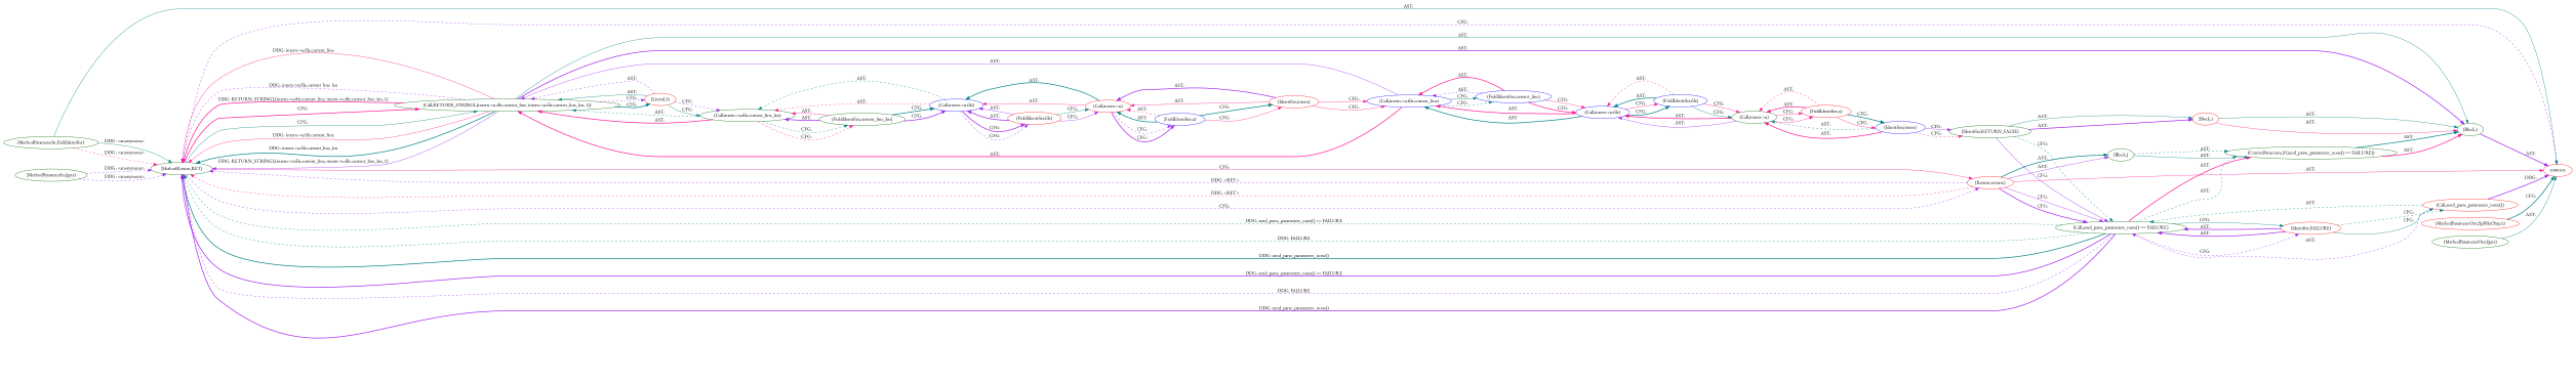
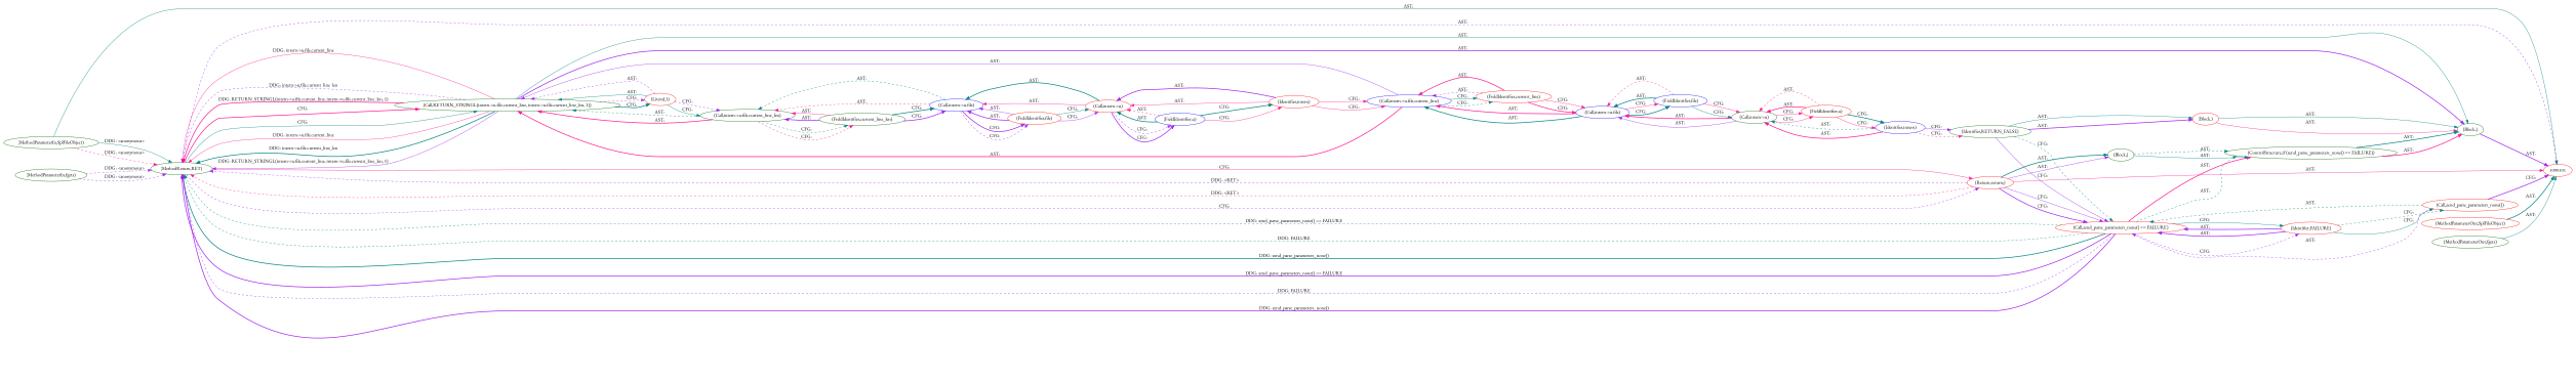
  digraph {
    fontname="EB Garamond"
    rankdir=LR
    node [color=red fontname="EB Garamond"]
    edge [color=teal fontname="EB Garamond" style=bold]
    n1 [color=darkgreen label="(MethodReturn,RET)"]
    n2 [color=darkgreen label="(Call,RETURN_STRINGL(intern->u.file.current_line, intern->u.file.current_line_len, 1))"]
    n3 [label="(Return,return;)"]
    1000101
    n5 [label="(Literal,1)"]
    n6 [color=darkgreen label="(Block,)"]
-   n7 [color=darkgreen label="(Call,zend_parse_parameters_none() == FAILURE)"]
+   n7 [label="(Call,zend_parse_parameters_none() == FAILURE)"]
    n8 [color=darkgreen label="(Block,)"]
-   n9 [color=darkgreen label="(MethodParameterIn,FieldIdentifier)"]
+   n9 [color=darkgreen label="(MethodParameterIn,SplFileObject)"]
    n10 [label="(MethodParameterOut,SplFileObject)"]
    n11 [color=darkgreen label="(MethodParameterIn,fgets)"]
    n12 [color=darkgreen label="(MethodParameterOut,fgets)"]
    n13 [color=darkgreen label="(Identifier,RETURN_FALSE)"]
    n14 [label="(Block,)"]
    n15 [color=darkgreen label="(ControlStructure,if (zend_parse_parameters_none() == FAILURE))"]
    n16 [label="(Identifier,FAILURE)"]
    n17 [color=darkgreen label="(Call,intern->u.file.current_line_len)"]
    n18 [color=blue label="(Call,intern->u.file.current_line)"]
-   n19 [color=blue label="(FieldIdentifier,current_line)"]
+   n19 [label="(FieldIdentifier,current_line)"]
    n20 [color=blue label="(Call,intern->u.file)"]
    n21 [color=blue label="(FieldIdentifier,file)"]
    n22 [color=darkgreen label="(Call,intern->u)"]
    n23 [label="(FieldIdentifier,u)"]
    n24 [color=blue label="(Identifier,intern)"]
    n25 [color=darkgreen label="(FieldIdentifier,current_line_len)"]
    n26 [color=blue label="(Call,intern->u.file)"]
    n27 [label="(FieldIdentifier,file)"]
    n28 [label="(Call,intern->u)"]
    n29 [color=blue label="(FieldIdentifier,u)"]
    n30 [label="(Identifier,intern)"]
    n31 [label="(Call,zend_parse_parameters_none())"]
    n1 -> n2 [color=deeppink label="CFG: "]
    n1 -> n2 [label="CFG: " style=solid]
    n1 -> n3 [color=purple label="CFG: " style=dashed]
    n1 -> n3 [color=deeppink label="CFG: " style=solid]
-   n1 -> 1000101 [color=purple label="CFG: " style=dashed]
+   n1 -> 1000101 [color=purple label="AST: " style=dashed]
    n2 -> n1 [color=deeppink label="DDG: intern->u.file.current_line" style=solid]
    n2 -> n1 [label="DDG: intern->u.file.current_line_len"]
    n2 -> n1 [color=purple label="DDG: RETURN_STRINGL(intern->u.file.current_line, intern->u.file.current_line_len, 1)" style=solid]
    n2 -> n1 [color=deeppink label="DDG: intern->u.file.current_line" style=solid]
    n2 -> n1 [color=purple label="DDG: intern->u.file.current_line_len" style=dashed]
    n2 -> n1 [color=deeppink label="DDG: RETURN_STRINGL(intern->u.file.current_line, intern->u.file.current_line_len, 1)"]
    n2 -> n5 [color=purple label="CFG: " style=dashed]
    n2 -> n5 [label="CFG: "]
    n2 -> n6 [label="AST: " style=solid]
    n2 -> n6 [color=purple label="AST: "]
    n3 -> n1 [color=deeppink label="DDG: <RET>" style=dashed]
    n3 -> n1 [color=purple label="DDG: <RET>" style=dashed]
    n3 -> 1000101 [color=deeppink label="AST: " style=solid]
    n3 -> n7 [color=purple label="CFG: " style=solid]
    n3 -> n7 [color=purple label="CFG: "]
    n3 -> n8 [color=purple label="AST: " style=solid]
    n3 -> n8 [label="AST: "]
    n5 -> n2 [color=purple label="AST: " style=dashed]
    n5 -> n2 [label="AST: " style=solid]
    n5 -> n17 [color=purple label="CFG: " style=dashed]
    n5 -> n17 [label="CFG: " style=solid]
    n6 -> 1000101 [color=purple label="AST: "]
    n7 -> n1 [label="DDG: FAILURE" style=dashed]
    n7 -> n1 [label="DDG: zend_parse_parameters_none()"]
    n7 -> n1 [color=purple label="DDG: zend_parse_parameters_none() == FAILURE"]
    n7 -> n1 [color=purple label="DDG: FAILURE" style=dashed]
    n7 -> n1 [color=purple label="DDG: zend_parse_parameters_none()"]
    n7 -> n1 [label="DDG: zend_parse_parameters_none() == FAILURE" style=dashed]
    n7 -> n15 [label="AST: " style=dashed]
    n7 -> n15 [color=deeppink label="AST: "]
    n7 -> n16 [color=purple label="CFG: " style=dashed]
    n7 -> n16 [label="CFG: " style=solid]
    n8 -> n15 [label="AST: " style=dashed]
    n8 -> n15 [label="AST: " style=solid]
    n9 -> n1 [color=deeppink label="DDG: <anonymous>" style=dashed]
    n9 -> n1 [label="DDG: <anonymous>" style=solid]
    n9 -> 1000101 [label="AST: " style=solid]
-   n10 -> 1000101 [label="CFG: "]
+   n10 -> 1000101 [label="AST: "]
    n11 -> n1 [color=purple label="DDG: <anonymous>" style=dashed]
    n11 -> n1 [color=purple label="DDG: <anonymous>" style=dashed]
    n12 -> 1000101 [label="AST: " style=solid]
    n13 -> n7 [label="CFG: " style=dashed]
    n13 -> n7 [color=purple label="CFG: " style=solid]
    n13 -> n14 [label="AST: " style=solid]
    n13 -> n14 [color=purple label="AST: "]
    n14 -> n6 [color=deeppink label="AST: " style=solid]
    n14 -> n6 [label="AST: " style=solid]
    n15 -> n6 [color=deeppink label="AST: "]
    n15 -> n6 [label="AST: "]
    n16 -> n7 [color=purple label="AST: "]
    n16 -> n7 [color=purple label="AST: "]
    n16 -> n31 [label="CFG: " style=dashed]
    n16 -> n31 [label="CFG: " style=solid]
    n17 -> n2 [label="AST: " style=dashed]
    n17 -> n2 [color=deeppink label="AST: "]
    n17 -> n25 [label="CFG: " style=dashed]
    n17 -> n25 [color=deeppink label="CFG: " style=dashed]
    n18 -> n2 [color=purple label="AST: " style=solid]
    n18 -> n2 [color=deeppink label="AST: "]
    n18 -> n19 [label="CFG: " style=solid]
    n18 -> n19 [label="CFG: " style=dashed]
    n19 -> n18 [color=deeppink label="AST: "]
    n19 -> n18 [color=purple label="AST: " style=dashed]
    n19 -> n20 [color=deeppink label="CFG: " style=solid]
    n19 -> n20 [color=deeppink label="CFG: "]
    n20 -> n18 [color=deeppink label="AST: "]
    n20 -> n18 [label="AST: "]
    n20 -> n21 [color=deeppink label="CFG: " style=solid]
    n20 -> n21 [label="CFG: "]
    n21 -> n20 [color=deeppink label="AST: " style=dashed]
    n21 -> n20 [label="AST: "]
    n21 -> n22 [color=deeppink label="CFG: " style=solid]
    n21 -> n22 [label="CFG: " style=solid]
    n22 -> n20 [color=deeppink label="AST: "]
    n22 -> n20 [color=purple label="AST: " style=solid]
    n22 -> n23 [color=deeppink label="CFG: " style=solid]
    n22 -> n23 [color=deeppink label="CFG: " style=solid]
    n23 -> n22 [color=deeppink label="AST: " style=dashed]
    n23 -> n22 [color=deeppink label="AST: "]
    n23 -> n24 [label="CFG: "]
    n23 -> n24 [color=deeppink label="CFG: " style=solid]
    n24 -> n13 [color=purple label="CFG: " style=solid]
    n24 -> n13 [color=deeppink label="CFG: " style=dashed]
    n24 -> n22 [label="AST: " style=dashed]
    n24 -> n22 [color=deeppink label="AST: "]
    n25 -> n17 [color=deeppink label="AST: " style=solid]
    n25 -> n17 [color=purple label="AST: "]
    n25 -> n26 [label="CFG: "]
    n25 -> n26 [color=purple label="CFG: "]
    n26 -> n17 [label="AST: " style=dashed]
    n26 -> n17 [color=deeppink label="AST: " style=dashed]
    n26 -> n27 [color=purple label="CFG: "]
    n26 -> n27 [color=purple label="CFG: " style=dashed]
    n27 -> n26 [color=purple label="AST: " style=solid]
    n27 -> n26 [color=purple label="AST: "]
    n27 -> n28 [label="CFG: " style=solid]
    n27 -> n28 [color=purple label="CFG: " style=solid]
    n28 -> n26 [label="AST: "]
    n28 -> n26 [color=deeppink label="AST: " style=solid]
    n28 -> n29 [color=purple label="CFG: " style=dashed]
    n28 -> n29 [color=purple label="CFG: "]
    n29 -> n28 [color=deeppink label="AST: " style=dashed]
    n29 -> n28 [label="AST: "]
    n29 -> n30 [label="CFG: "]
    n29 -> n30 [color=deeppink label="CFG: " style=solid]
    n30 -> n18 [color=deeppink label="CFG: " style=solid]
    n30 -> n18 [color=deeppink label="CFG: " style=solid]
    n30 -> n28 [color=purple label="AST: "]
    n30 -> n28 [color=deeppink label="AST: " style=solid]
-   n31 -> 1000101 [color=purple label="DDG: "]
+   n31 -> 1000101 [color=purple label="CFG: "]
    n31 -> n7 [color=purple label="AST: " style=dashed]
    n31 -> n7 [label="AST: " style=dashed]
  }
